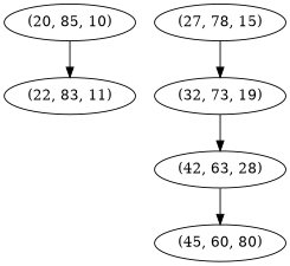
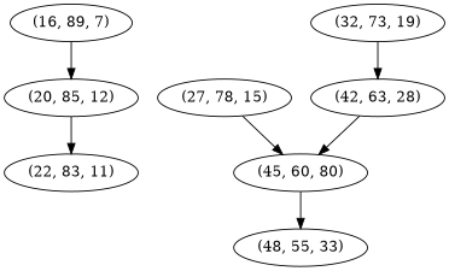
  digraph {
-   "(20, 85, 10)"
+   "(16, 89, 7)"
+   "(20, 85, 10)" [label="(20, 85, 12)"]
    "(22, 83, 11)"
    "(27, 78, 15)"
    "(32, 73, 19)"
    "(42, 63, 28)"
    n7 [label="(45, 60, 80)"]
+   "(48, 55, 33)"
+   "(16, 89, 7)" -> "(20, 85, 10)"
    "(20, 85, 10)" -> "(22, 83, 11)"
-   "(27, 78, 15)" -> "(32, 73, 19)"
+   "(27, 78, 15)" -> n7
    "(32, 73, 19)" -> "(42, 63, 28)"
    "(42, 63, 28)" -> n7
+   n7 -> "(48, 55, 33)"
  }
